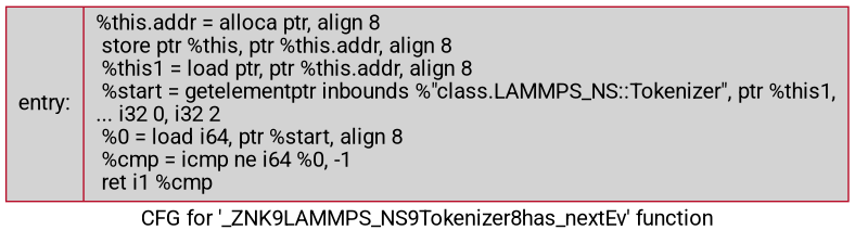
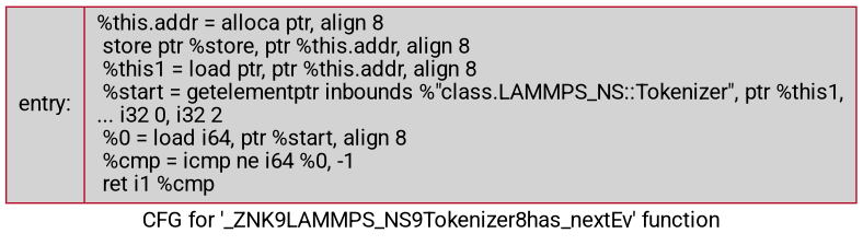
  digraph {
    label="CFG for '_ZNK9LAMMPS_NS9Tokenizer8has_nextEv' function"
    rankdir=LR
    fontname=Roboto
-   n1 [color="#b70d28ff" fillcolor=lightgrey fontname=Roboto label="{entry:\l|  %this.addr = alloca ptr, align 8\l  store ptr %this, ptr %this.addr, align 8\l  %this1 = load ptr, ptr %this.addr, align 8\l  %start = getelementptr inbounds %\"class.LAMMPS_NS::Tokenizer\", ptr %this1,\l... i32 0, i32 2\l  %0 = load i64, ptr %start, align 8\l  %cmp = icmp ne i64 %0, -1\l  ret i1 %cmp\l}" shape=record style=filled]
+   n1 [color="#b70d28ff" fillcolor=lightgrey fontname=Roboto label="{entry:\l|  %this.addr = alloca ptr, align 8\l  store ptr %store, ptr %this.addr, align 8\l  %this1 = load ptr, ptr %this.addr, align 8\l  %start = getelementptr inbounds %\"class.LAMMPS_NS::Tokenizer\", ptr %this1,\l... i32 0, i32 2\l  %0 = load i64, ptr %start, align 8\l  %cmp = icmp ne i64 %0, -1\l  ret i1 %cmp\l}" shape=record style=filled]
  }
